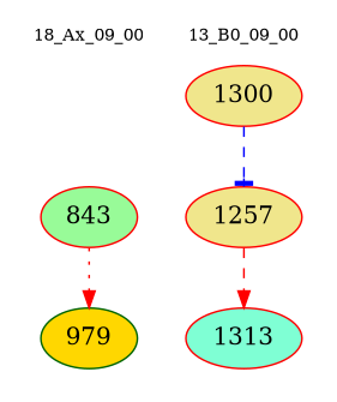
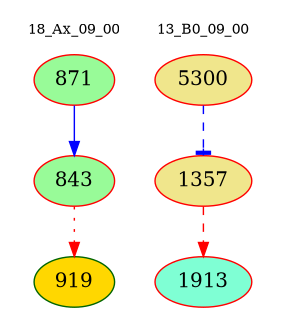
  digraph {
    node [color=red fillcolor=palegreen style=filled]
    edge [arrowhead=normal color=blue style=dashed]
+   n1 [label=871]
    n2 [label=843]
-   n3 [color=darkgreen fillcolor=gold label=979]
-   n4 [fillcolor=khaki label=1300]
-   n5 [fillcolor=khaki label=1257]
-   n6 [fillcolor=aquamarine label=1313]
+   n3 [color=darkgreen fillcolor=gold label=919]
+   n4 [fillcolor=khaki label=5300]
+   n5 [fillcolor=khaki label=1357]
+   n6 [fillcolor=aquamarine label=1913]
    subgraph cluster_1 {
      color=white
      fontsize=10
      label="18_Ax_09_00"
+     n1
      n2
      n3
    }
    subgraph cluster_2 {
      color=white
      fontsize=10
      label="13_B0_09_00"
      n4
      n5
      n6
    }
+   n1 -> n2 [style=solid]
    n2 -> n3 [color=red style=dotted]
    n4 -> n5 [arrowhead=tee]
    n5 -> n6 [color=red]
  }
